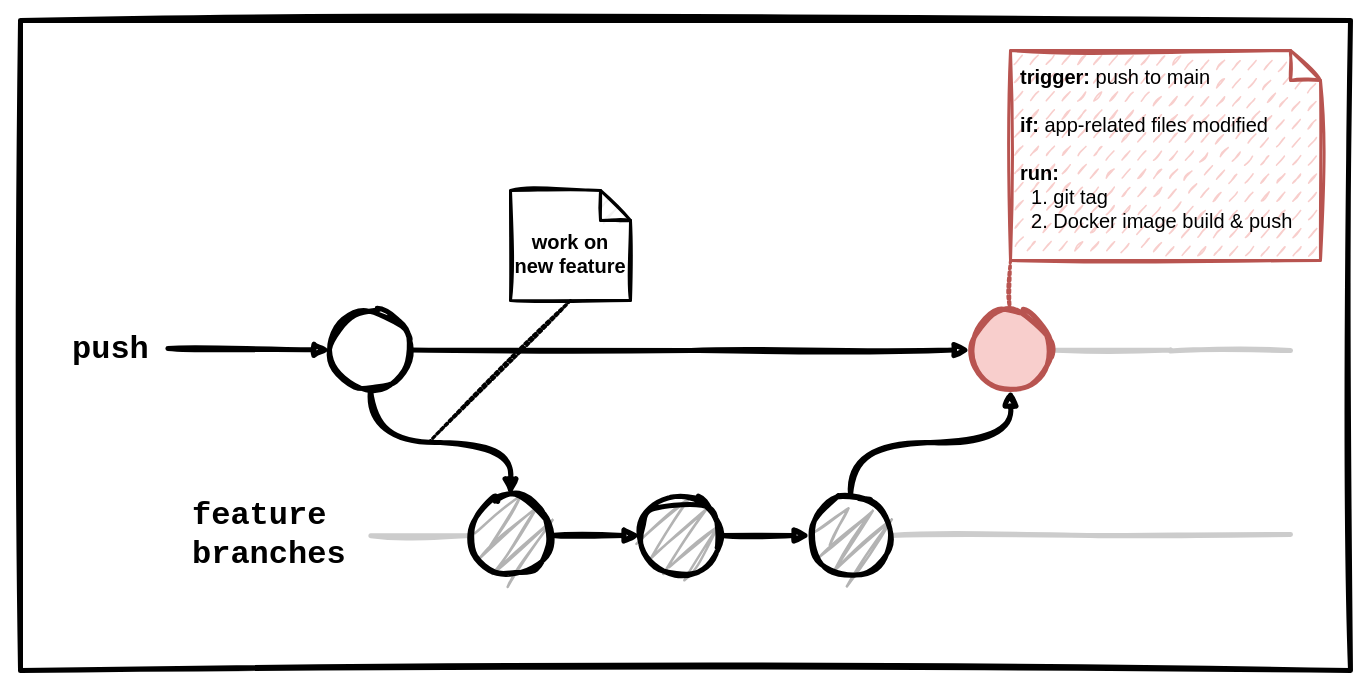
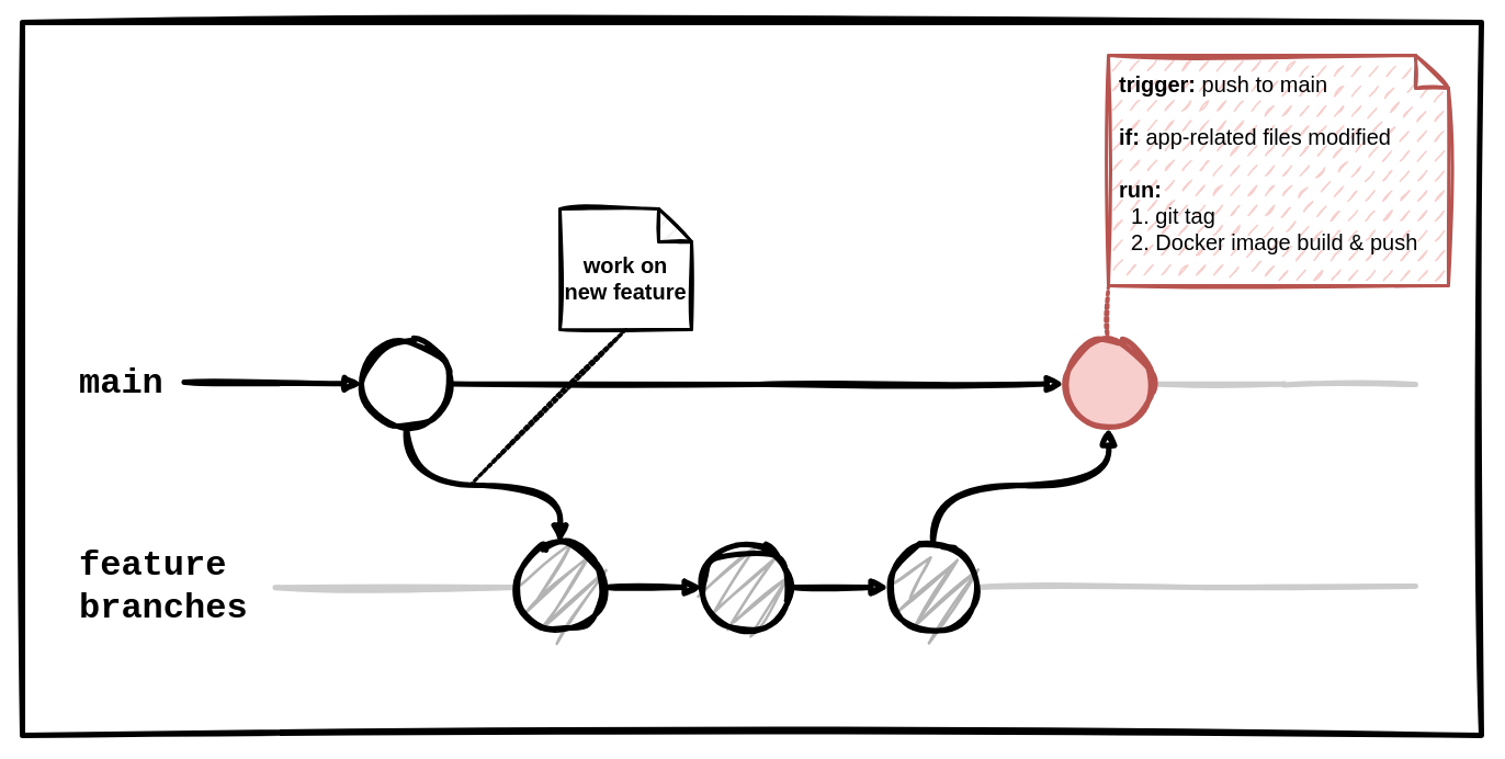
  <mxCell id="0" />
  <mxCell id="1" parent="0" />
  <mxCell id="2" value="" style="rounded=0;whiteSpace=wrap;html=1;sketch=1;curveFitting=1;jiggle=2;strokeWidth=5;" parent="1" vertex="1"><mxGeometry x="20" y="20" width="1330" height="650" as="geometry" /></mxCell>
  <mxCell id="3" value="" style="endArrow=none;html=1;rounded=0;strokeWidth=5;endFill=0;entryX=0;entryY=0.5;entryDx=0;entryDy=0;sketch=1;curveFitting=1;jiggle=2;exitX=1.002;exitY=0.502;exitDx=0;exitDy=0;exitPerimeter=0;strokeColor=#CCCCCC;" parent="1" source="9" target="11" edge="1"><mxGeometry width="50" height="50" relative="1" as="geometry"><mxPoint x="270" y="534.29" as="sourcePoint" /><mxPoint x="460" y="535.29" as="targetPoint" /></mxGeometry></mxCell>
- <mxCell id="4" value="&lt;b&gt;&lt;font style=&quot;font-size: 32px;&quot;&gt;push&lt;/font&gt;&lt;/b&gt;" style="text;html=1;align=left;verticalAlign=middle;resizable=0;points=[];autosize=1;strokeColor=none;fillColor=none;sketch=1;curveFitting=1;jiggle=2;fontFamily=Courier New;" parent="1" vertex="1"><mxGeometry x="70" y="324.5" width="100" height="50" as="geometry" /></mxCell>
+ <mxCell id="4" value="&lt;b&gt;&lt;font style=&quot;font-size: 32px;&quot;&gt;main&lt;/font&gt;&lt;/b&gt;" style="text;html=1;align=left;verticalAlign=middle;resizable=0;points=[];autosize=1;strokeColor=none;fillColor=none;sketch=1;curveFitting=1;jiggle=2;fontFamily=Courier New;" parent="1" vertex="1"><mxGeometry x="70" y="324.5" width="100" height="50" as="geometry" /></mxCell>
  <mxCell id="5" value="" style="endArrow=block;html=1;rounded=0;strokeWidth=5;endFill=1;exitX=0.974;exitY=0.468;exitDx=0;exitDy=0;exitPerimeter=0;entryX=0;entryY=0.5;entryDx=0;entryDy=0;sketch=1;curveFitting=1;jiggle=2;" parent="1" source="4" edge="1"><mxGeometry width="50" height="50" relative="1" as="geometry"><mxPoint x="230" y="349.41" as="sourcePoint" /><mxPoint x="330" y="349.5" as="targetPoint" /></mxGeometry></mxCell>
  <mxCell id="6" style="edgeStyle=orthogonalEdgeStyle;rounded=0;orthogonalLoop=1;jettySize=auto;html=1;exitX=0.5;exitY=1;exitDx=0;exitDy=0;entryX=0.5;entryY=0;entryDx=0;entryDy=0;strokeWidth=5;endArrow=block;endFill=1;curved=1;sketch=1;curveFitting=1;jiggle=2;" parent="1" source="7" target="11" edge="1"><mxGeometry relative="1" as="geometry" /></mxCell>
  <mxCell id="7" value="" style="ellipse;whiteSpace=wrap;html=1;aspect=fixed;strokeWidth=5;sketch=1;curveFitting=1;jiggle=2;" parent="1" vertex="1"><mxGeometry x="330" y="310" width="80" height="79" as="geometry" /></mxCell>
  <mxCell id="8" style="edgeStyle=orthogonalEdgeStyle;rounded=0;orthogonalLoop=1;jettySize=auto;html=1;exitX=1;exitY=0.5;exitDx=0;exitDy=0;strokeWidth=5;endArrow=none;endFill=0;sketch=1;curveFitting=1;jiggle=2;strokeColor=#CCCCCC;" parent="1" source="21" edge="1"><mxGeometry relative="1" as="geometry"><mxPoint x="1290" y="350" as="targetPoint" /><mxPoint x="1310" y="350" as="sourcePoint" /></mxGeometry></mxCell>
- <mxCell id="9" value="&lt;b&gt;&lt;font style=&quot;font-size: 32px;&quot;&gt;feature &lt;br&gt;branches&lt;/font&gt;&lt;/b&gt;" style="text;html=1;align=left;verticalAlign=middle;resizable=0;points=[];autosize=1;strokeColor=none;fillColor=none;sketch=1;curveFitting=1;jiggle=2;fontFamily=Courier New;" parent="1" vertex="1"><mxGeometry x="190" y="490" width="180" height="90" as="geometry" /></mxCell>
+ <mxCell id="9" value="&lt;b&gt;&lt;font style=&quot;font-size: 32px;&quot;&gt;feature &lt;br&gt;branches&lt;/font&gt;&lt;/b&gt;" style="text;html=1;align=left;verticalAlign=middle;resizable=0;points=[];autosize=1;strokeColor=none;fillColor=none;sketch=1;curveFitting=1;jiggle=2;fontFamily=Courier New;" parent="1" vertex="1"><mxGeometry x="70" y="490" width="180" height="90" as="geometry" /></mxCell>
  <mxCell id="10" style="edgeStyle=orthogonalEdgeStyle;rounded=0;orthogonalLoop=1;jettySize=auto;html=1;exitX=1;exitY=0.5;exitDx=0;exitDy=0;entryX=0;entryY=0.5;entryDx=0;entryDy=0;strokeWidth=5;endArrow=block;endFill=1;sketch=1;curveFitting=1;jiggle=2;" parent="1" source="11" target="13" edge="1"><mxGeometry relative="1" as="geometry" /></mxCell>
  <mxCell id="11" value="" style="ellipse;whiteSpace=wrap;html=1;aspect=fixed;strokeWidth=5;fillColor=#B3B3B3;sketch=1;curveFitting=1;jiggle=2;gradientColor=#FFCC99;gradientDirection=south;fillStyle=zigzag;" parent="1" vertex="1"><mxGeometry x="470" y="495" width="80" height="80" as="geometry" /></mxCell>
  <mxCell id="12" style="edgeStyle=orthogonalEdgeStyle;rounded=0;orthogonalLoop=1;jettySize=auto;html=1;exitX=1;exitY=0.5;exitDx=0;exitDy=0;entryX=0;entryY=0.5;entryDx=0;entryDy=0;strokeWidth=5;endArrow=block;endFill=1;sketch=1;curveFitting=1;jiggle=2;" parent="1" source="13" target="16" edge="1"><mxGeometry relative="1" as="geometry" /></mxCell>
  <mxCell id="13" value="" style="ellipse;whiteSpace=wrap;html=1;aspect=fixed;strokeWidth=5;fillColor=#B3B3B3;sketch=1;curveFitting=1;jiggle=2;gradientColor=#FFCC99;fillStyle=zigzag;" parent="1" vertex="1"><mxGeometry x="640" y="495" width="80" height="80" as="geometry" /></mxCell>
  <mxCell id="14" style="edgeStyle=orthogonalEdgeStyle;rounded=0;orthogonalLoop=1;jettySize=auto;html=1;exitX=1;exitY=0.5;exitDx=0;exitDy=0;endArrow=none;endFill=0;strokeWidth=5;sketch=1;curveFitting=1;jiggle=2;strokeColor=#CCCCCC;" parent="1" source="16" edge="1"><mxGeometry relative="1" as="geometry"><mxPoint x="1290" y="534" as="targetPoint" /></mxGeometry></mxCell>
  <mxCell id="15" style="edgeStyle=orthogonalEdgeStyle;rounded=0;orthogonalLoop=1;jettySize=auto;html=1;exitX=0.5;exitY=0;exitDx=0;exitDy=0;entryX=0.5;entryY=1;entryDx=0;entryDy=0;strokeWidth=5;sketch=1;curveFitting=1;jiggle=2;endArrow=block;endFill=1;curved=1;" parent="1" source="16" target="21" edge="1"><mxGeometry relative="1" as="geometry" /></mxCell>
  <mxCell id="16" value="" style="ellipse;whiteSpace=wrap;html=1;aspect=fixed;strokeWidth=5;fillColor=#B3B3B3;sketch=1;curveFitting=1;jiggle=2;strokeColor=#000000;fillStyle=zigzag;" parent="1" vertex="1"><mxGeometry x="810" y="495" width="80" height="80" as="geometry" /></mxCell>
  <mxCell id="17" value="" style="edgeStyle=orthogonalEdgeStyle;rounded=0;orthogonalLoop=1;jettySize=auto;html=1;exitX=1;exitY=0.5;exitDx=0;exitDy=0;entryX=0;entryY=0.5;entryDx=0;entryDy=0;strokeWidth=5;endArrow=block;endFill=1;sketch=1;curveFitting=1;jiggle=2;" parent="1" target="21" edge="1"><mxGeometry relative="1" as="geometry"><mxPoint x="410" y="349.5" as="sourcePoint" /><mxPoint x="890" y="350" as="targetPoint" /></mxGeometry></mxCell>
  <mxCell id="18" value="&lt;p style=&quot;line-height: 120%; font-size: 20px;&quot;&gt;&lt;span style=&quot;font-size: 20px;&quot;&gt;&lt;b style=&quot;font-size: 20px;&quot;&gt;work on new feature&lt;/b&gt;&lt;/span&gt;&lt;/p&gt;" style="shape=note;whiteSpace=wrap;html=1;backgroundOutline=1;darkOpacity=0.05;strokeWidth=3;labelPosition=center;verticalLabelPosition=middle;align=center;verticalAlign=bottom;sketch=1;curveFitting=1;jiggle=2;fontSize=20;" parent="1" vertex="1"><mxGeometry x="510" y="190" width="120" height="110" as="geometry" /></mxCell>
  <mxCell id="19" style="rounded=0;orthogonalLoop=1;jettySize=auto;html=1;exitX=0.5;exitY=1;exitDx=0;exitDy=0;exitPerimeter=0;endArrow=none;endFill=0;dashed=1;dashPattern=1 1;strokeWidth=3;sketch=1;curveFitting=1;jiggle=2;strokeColor=#000000;" parent="1" source="18" edge="1"><mxGeometry relative="1" as="geometry"><mxPoint x="1150" y="765" as="sourcePoint" /><mxPoint x="430" y="440" as="targetPoint" /></mxGeometry></mxCell>
  <mxCell id="20" value="" style="endArrow=none;html=1;rounded=0;strokeWidth=5;endFill=0;sketch=1;curveFitting=1;jiggle=2;" parent="1" target="21" edge="1"><mxGeometry width="50" height="50" relative="1" as="geometry"><mxPoint x="970" y="350.179" as="sourcePoint" /><mxPoint x="1250" y="350" as="targetPoint" /></mxGeometry></mxCell>
  <mxCell id="21" value="" style="ellipse;whiteSpace=wrap;html=1;aspect=fixed;strokeWidth=5;sketch=1;curveFitting=1;jiggle=2;fillStyle=solid;fillColor=#f8cecc;strokeColor=#b85450;" parent="1" vertex="1"><mxGeometry x="970" y="310" width="80" height="79" as="geometry" /></mxCell>
  <mxCell id="22" value="trigger: &lt;span style=&quot;font-weight: normal;&quot;&gt;push to main&lt;/span&gt;&lt;div&gt;&lt;font color=&quot;#000000&quot;&gt;&lt;br&gt;&lt;/font&gt;&lt;div&gt;if: &lt;span style=&quot;font-weight: normal;&quot;&gt;app-related files modified&lt;/span&gt;&lt;/div&gt;&lt;div&gt;&lt;br&gt;&lt;/div&gt;&lt;div&gt;run:&lt;/div&gt;&lt;div&gt;&lt;span style=&quot;font-weight: normal;&quot;&gt;&amp;nbsp; 1. git tag&lt;/span&gt;&lt;/div&gt;&lt;div&gt;&lt;span style=&quot;font-weight: normal;&quot;&gt;&amp;nbsp; 2. Docker image build &amp;amp; push&lt;/span&gt;&lt;/div&gt;&lt;/div&gt;" style="shape=note;whiteSpace=wrap;html=1;backgroundOutline=1;darkOpacity=0.05;strokeWidth=3;labelPosition=center;verticalLabelPosition=middle;align=left;verticalAlign=top;sketch=1;curveFitting=1;jiggle=2;fontSize=20;fontStyle=1;spacingLeft=8;spacingTop=8;fillColor=#f8cecc;strokeColor=#b85450;fillStyle=dashed;" parent="1" vertex="1"><mxGeometry x="1010" y="50" width="310" height="210" as="geometry" /></mxCell>
  <mxCell id="23" style="rounded=0;orthogonalLoop=1;jettySize=auto;html=1;endArrow=none;endFill=0;dashed=1;dashPattern=1 1;strokeWidth=3;sketch=1;curveFitting=1;jiggle=2;entryX=0;entryY=1;entryDx=0;entryDy=0;entryPerimeter=0;fillColor=#f8cecc;strokeColor=#b85450;" parent="1" target="22" edge="1"><mxGeometry relative="1" as="geometry"><mxPoint x="1010" y="310" as="sourcePoint" /><mxPoint x="1100" y="324" as="targetPoint" /></mxGeometry></mxCell>
